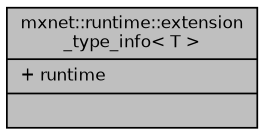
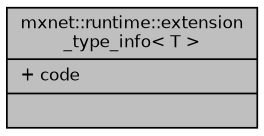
  digraph {
    fontname="DejaVu Sans"
-   n1 [color=black fillcolor=grey75 fontcolor=black fontname="DejaVu Sans" fontsize=10 height=0.2 label="{mxnet::runtime::extension\l_type_info\< T \>\n|+ runtime\l|}" shape=record style=filled width=0.4]
+   n1 [color=black fillcolor=grey75 fontcolor=black fontname="DejaVu Sans" fontsize=10 height=0.2 label="{mxnet::runtime::extension\l_type_info\< T \>\n|+ code\l|}" shape=record style=filled width=0.4]
  }
